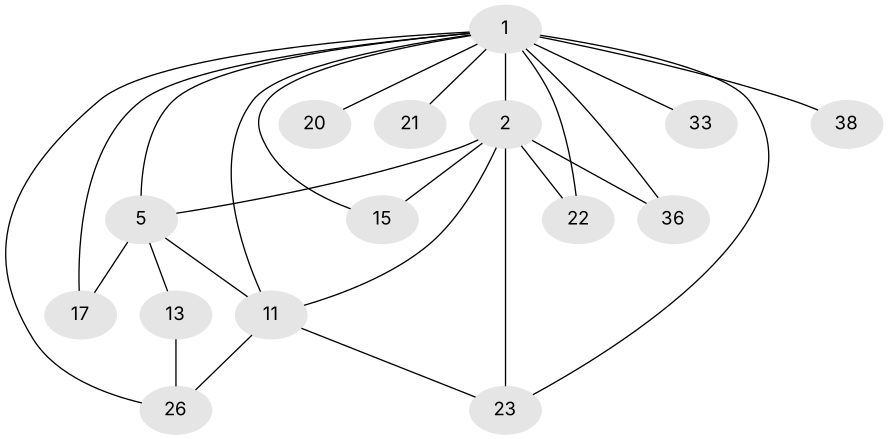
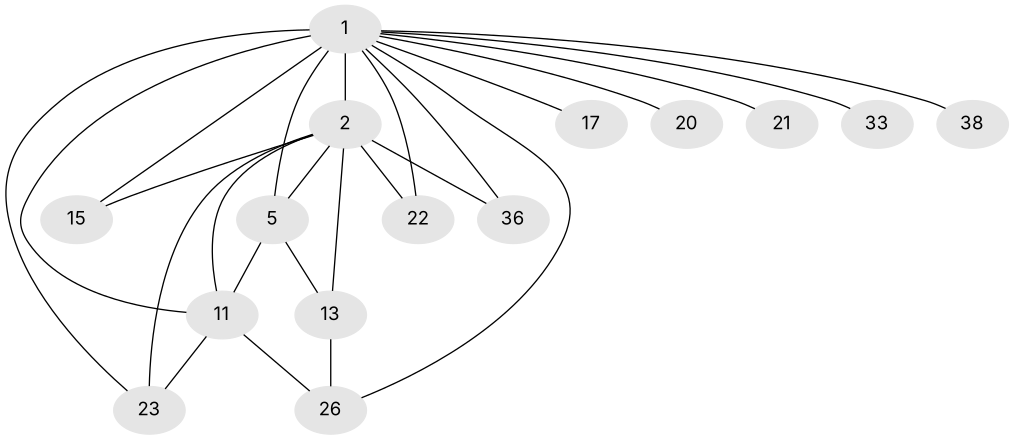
  graph {
    fontname=Inter
    node [color=gray90 fontname=Inter style=filled]
    edge [fontname=Inter]
    1 [super="+41+3+9+27"]
    2 [super="+7+12+44+37+6+28+31+14"]
    5 [super="+10+34+18"]
    11 [super="+24"]
    15
    17
    20
    21
    22
    23 [super="+50+49"]
    26
    33
    36
    38
    13 [super="+29"]
    1 -- 2 [weight=22]
    1 -- 5 [weight=14]
    1 -- 11 [weight=2]
    1 -- 15
    1 -- 17
    1 -- 20
    1 -- 21 [weight=2]
    1 -- 22
    1 -- 23 [weight=2]
    1 -- 26
    1 -- 33 [weight=2]
    1 -- 36
    1 -- 38 [weight=2]
    2 -- 5 [weight=10]
    2 -- 11 [weight=2]
    2 -- 15 [weight=2]
    2 -- 22
    2 -- 23 [weight=2]
    2 -- 36
+   2 -- 13
    5 -- 11
-   5 -- 17
    5 -- 13
    11 -- 23
    11 -- 26
    13 -- 26
  }
